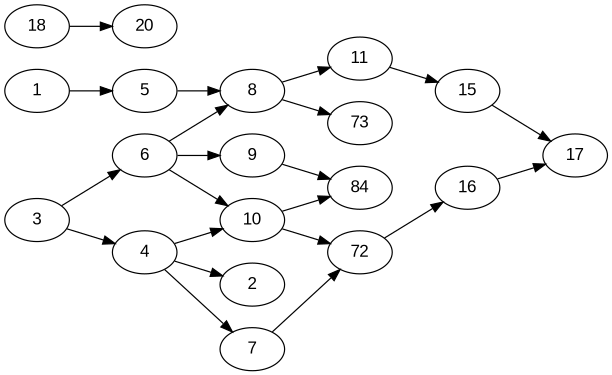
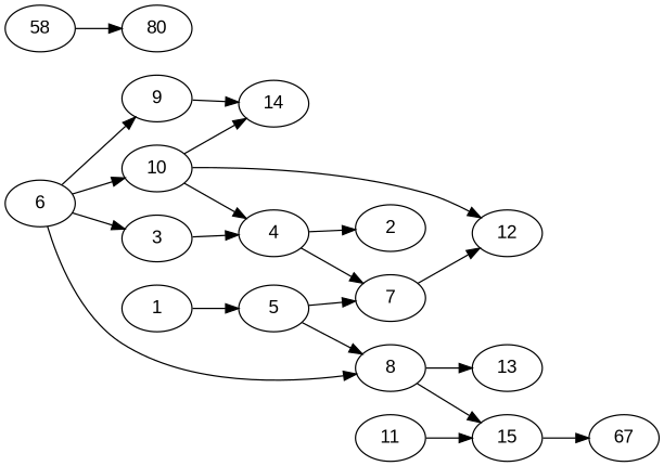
  digraph {
    fontname="Liberation Sans"
    rankdir=LR
    node [alpha=0.18 fontname="Liberation Sans"]
    edge [fontname="Liberation Sans"]
    1 [alpha=0.09 expect_size=19958784]
    5 [alpha=0.11 expect_size=38259712]
    7 [alpha=0.05 expect_size=39322624]
    8 [alpha=0.20 expect_size=39975936]
-   12 [expect_size=46232576 label=72]
+   12 [expect_size=46232576]
    11 [alpha=0.03 expect_size=24504320]
-   13 [alpha=0.10 expect_size=38046720 label=73]
+   13 [alpha=0.10 expect_size=38046720]
    2 [alpha=0.17 expect_size=11723776]
    4 [alpha=0.17 expect_size=43919360]
    10 [alpha=0.12 expect_size=18560000]
-   14 [alpha=0.02 expect_size=21053440 label=84]
+   14 [alpha=0.02 expect_size=21053440]
    3 [alpha=0.13 expect_size=27558912]
    6 [alpha=0.01 expect_size=9177088]
    9 [expect_size=25611264]
-   16 [alpha=0.16 expect_size=40702976]
    15 [alpha=0.13 expect_size=14864384]
-   17 [expect_size=43981824]
-   18 [alpha=0.04 expect_size=8783872]
-   20 [alpha=0.17 expect_size=51299328]
+   17 [expect_size=43981824 label=67]
+   18 [alpha=0.04 expect_size=8783872 label=58]
+   20 [alpha=0.17 expect_size=51299328 label=80]
    1 -> 5
+   5 -> 7
    5 -> 8
    7 -> 12
-   8 -> 11
+   8 -> 15
    8 -> 13
-   12 -> 16
    11 -> 15
    4 -> 7
    4 -> 2
-   4 -> 10
+   10 -> 4
    10 -> 12
    10 -> 14
    3 -> 4
-   3 -> 6
+   6 -> 3
    6 -> 8
    6 -> 10
    6 -> 9
    9 -> 14
-   16 -> 17
    15 -> 17
    18 -> 20
  }
